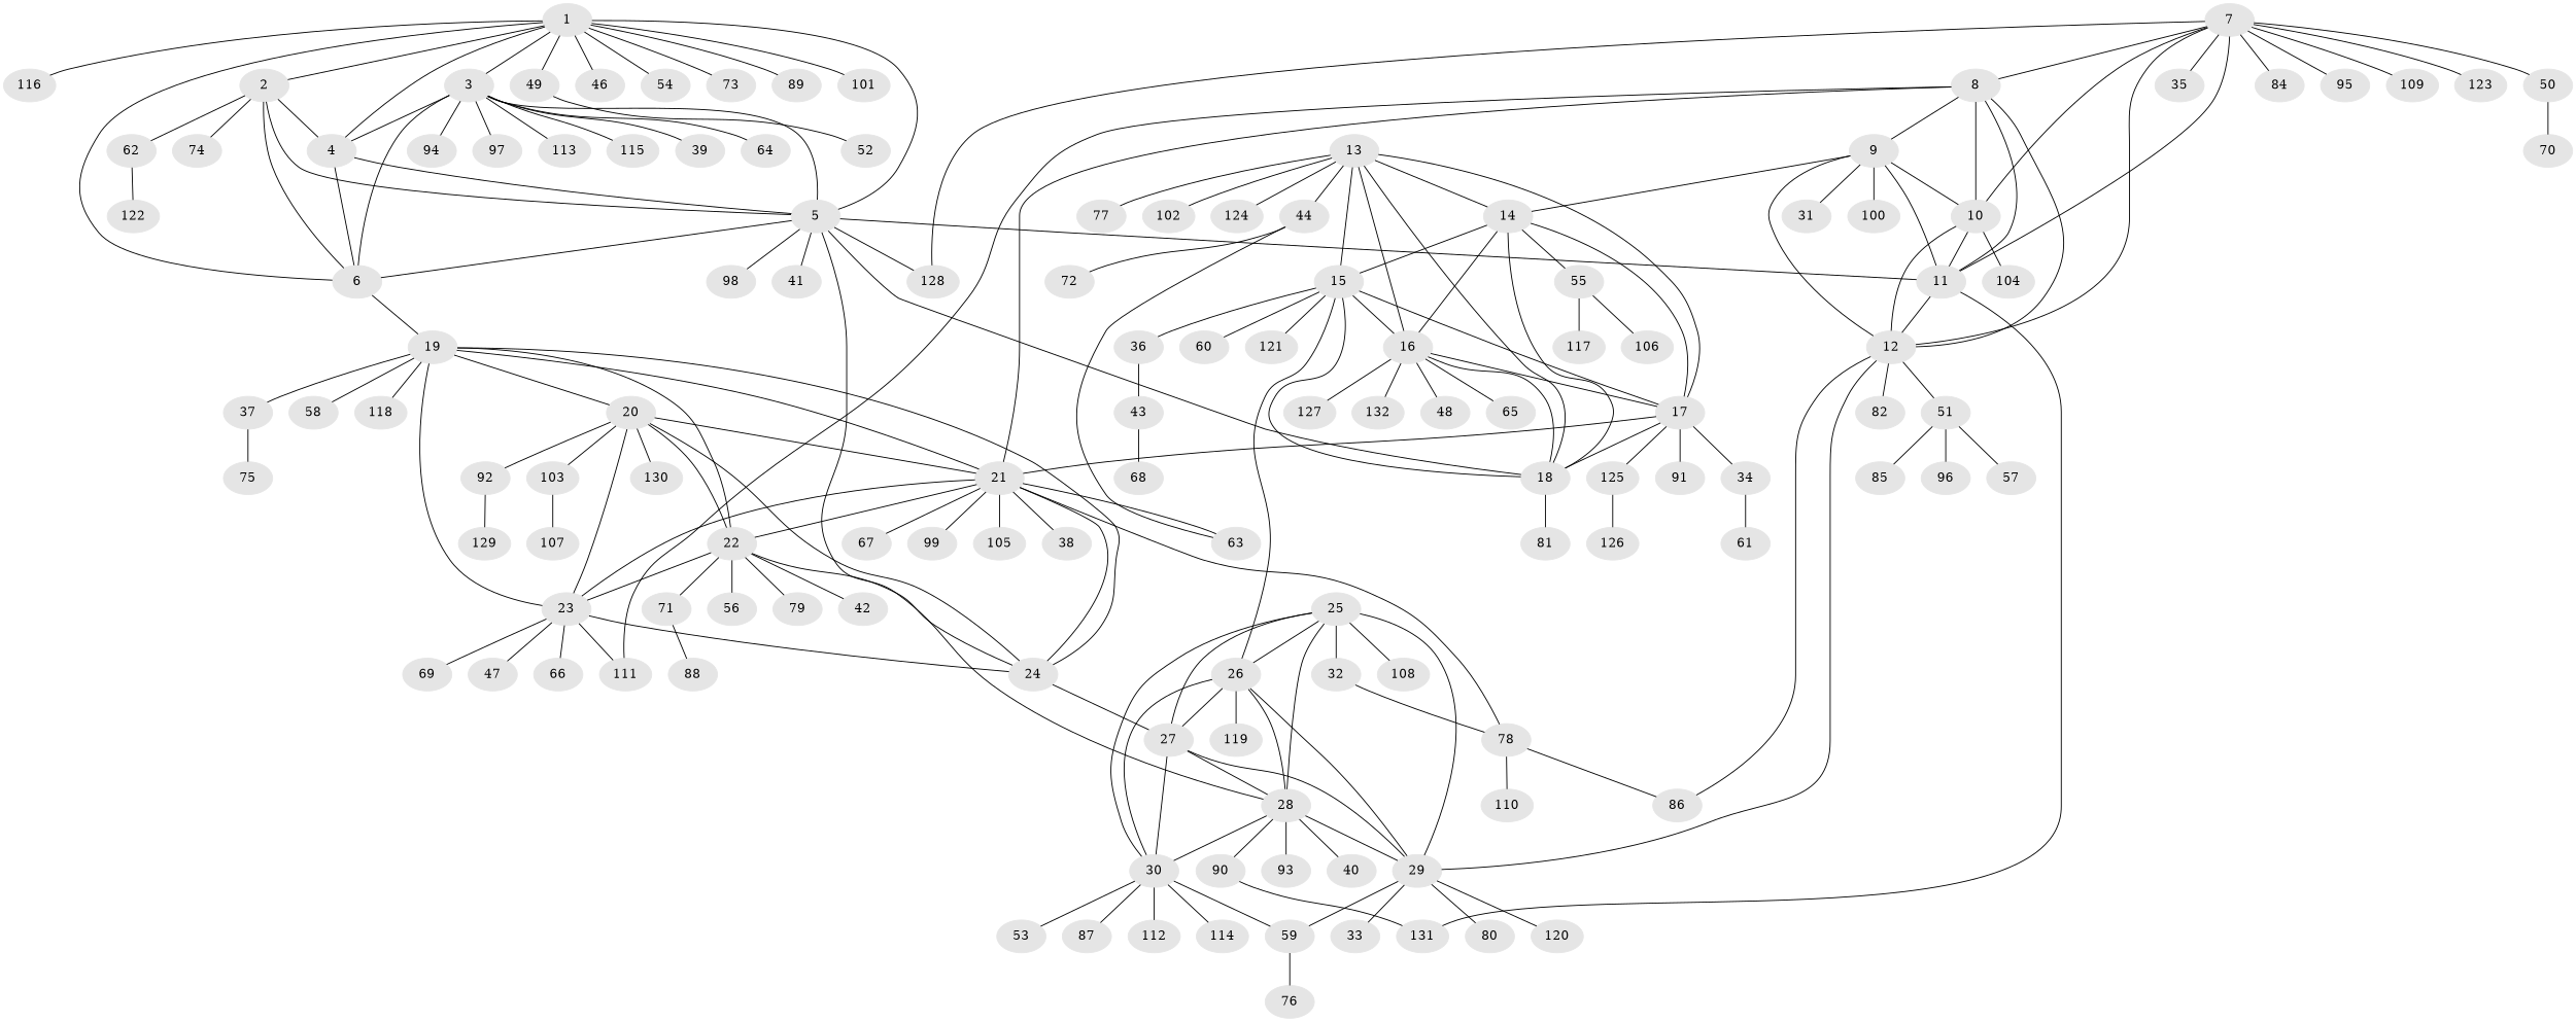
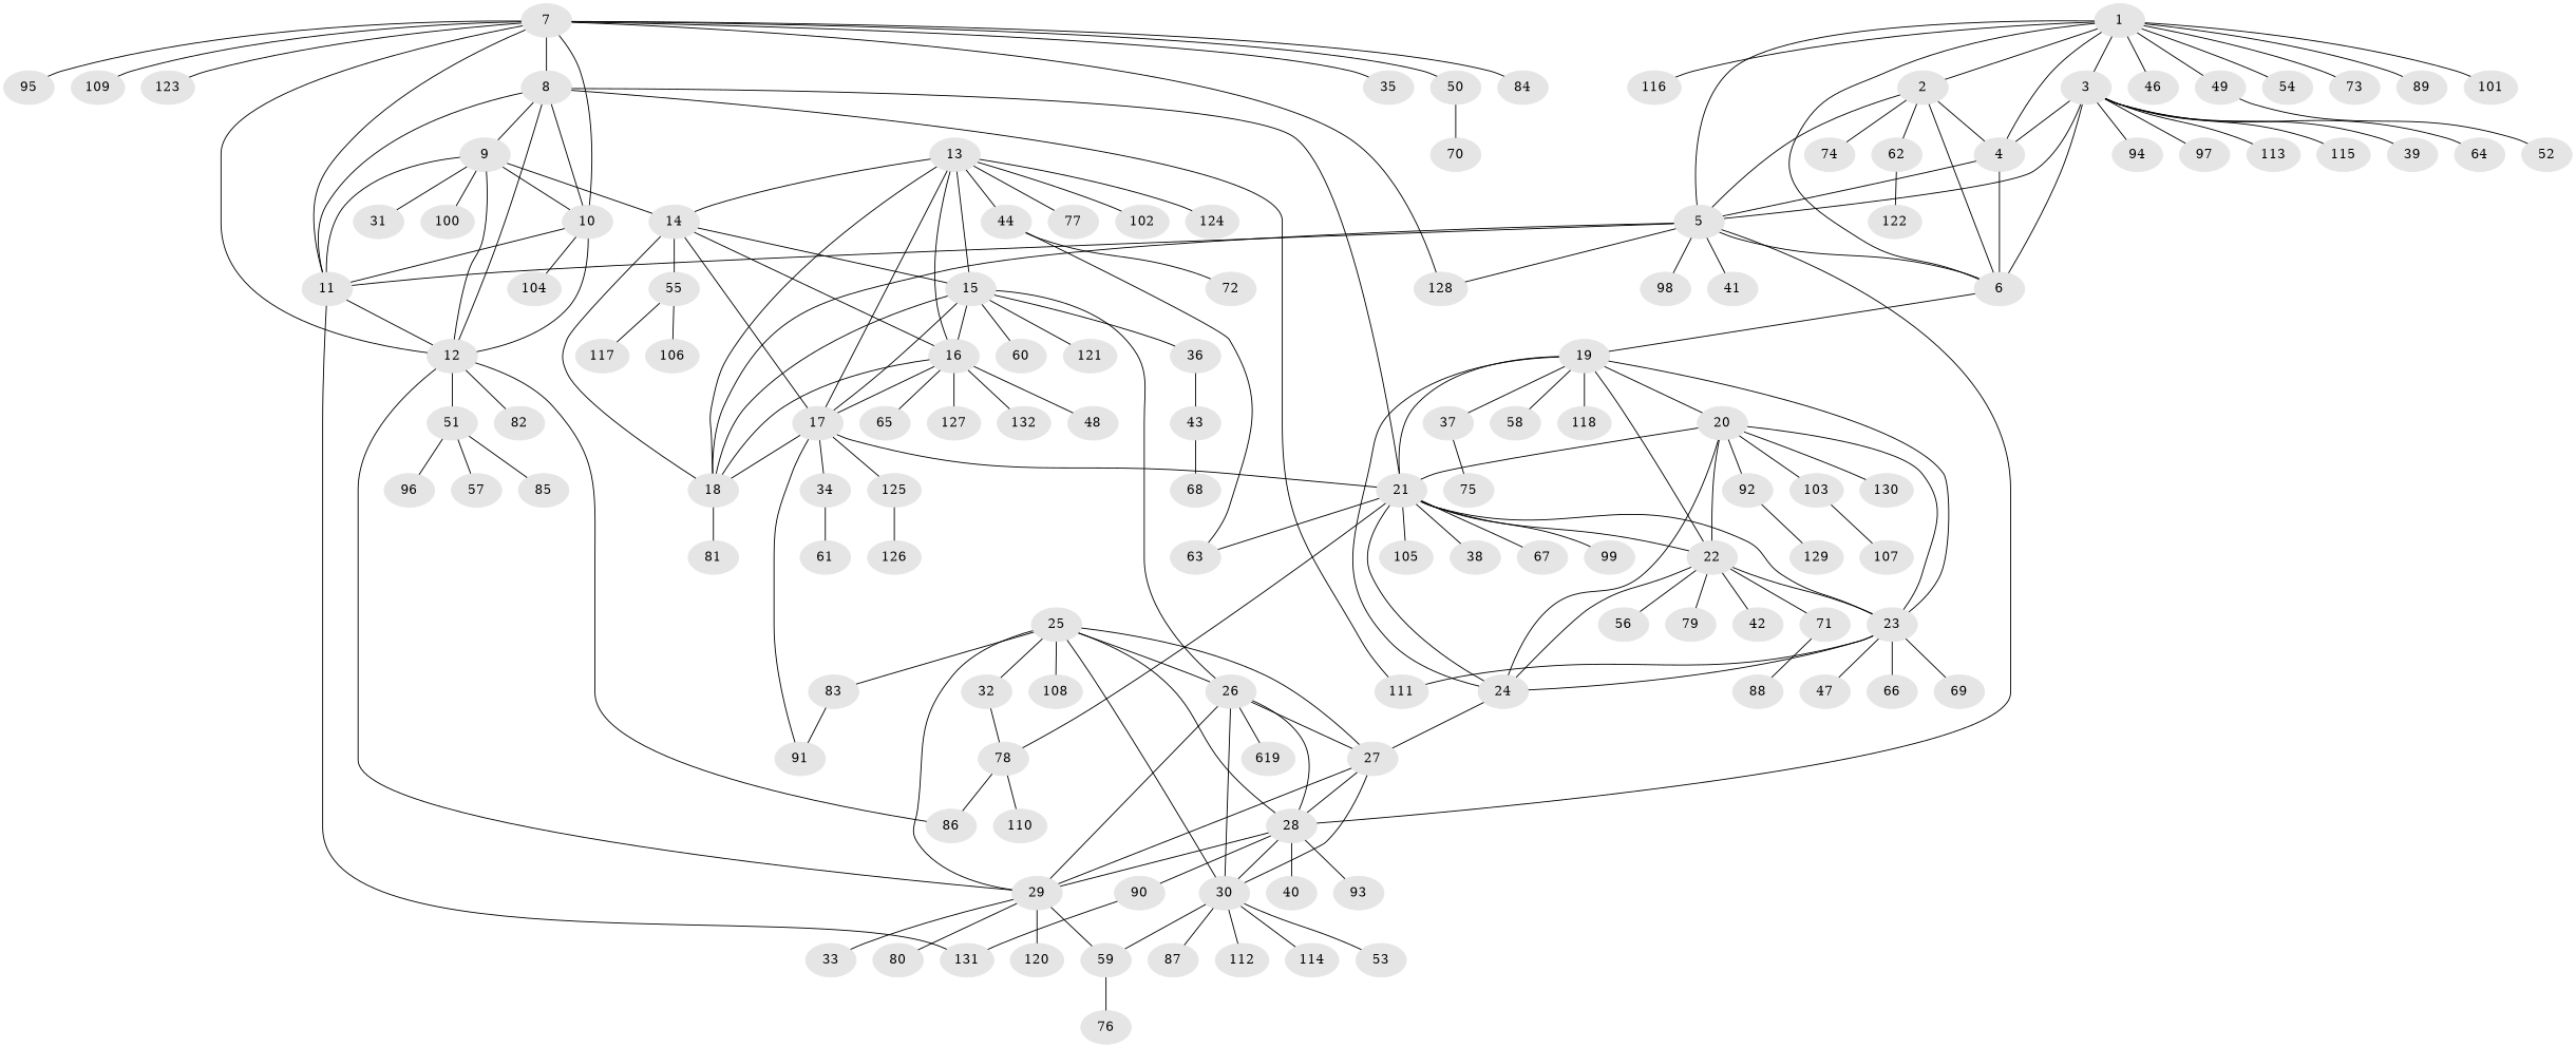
  graph {
    node [color=gray90 style=filled]
    1
    2
    3
    4
    5
    6
    46
    49
    54
    73
    89
    101
    116
    62
    74
    39
    64
    94
    97
    113
    115
    11
    18
    28
    41
    98
    128
    19
    52
    122
    12
    131
    81
    29
    30
    40
    90
    93
    21
    20
    22
    23
    24
    37
    58
    118
    7
    8
    10
    35
    50
    84
    95
    109
    123
    9
    111
    14
    31
    100
    104
    51
    82
    86
    70
    38
    63
    67
    78
    99
    105
    15
    16
    17
    55
    33
    80
    120
    59
    57
    85
    96
    13
    44
    77
    102
    124
    26
    36
    60
    121
    48
    65
    127
    132
    34
    91
    125
    72
    106
    117
    27
-   119
+   119 [label=619]
    43
    61
    126
    92
    103
    130
    42
    56
    71
    79
    47
    66
    69
    75
    129
    107
    110
    88
    25
    32
+   83
    108
    53
    87
    112
    114
    76
    68
    1 -- 2
    1 -- 3
    1 -- 4
    1 -- 5
    1 -- 6
    1 -- 46
    1 -- 49
    1 -- 54
    1 -- 73
    1 -- 89
    1 -- 101
    1 -- 116
    2 -- 4
    2 -- 5
    2 -- 6
    2 -- 62
    2 -- 74
    3 -- 4
    3 -- 5
    3 -- 6
    3 -- 39
    3 -- 64
    3 -- 94
    3 -- 97
    3 -- 113
    3 -- 115
    4 -- 5
    4 -- 6
    5 -- 6
    5 -- 11
    5 -- 18
    5 -- 28
    5 -- 41
    5 -- 98
    5 -- 128
    6 -- 19
    49 -- 52
    62 -- 122
    11 -- 12
    11 -- 131
    18 -- 81
    28 -- 29
    28 -- 30
    28 -- 40
    28 -- 90
    28 -- 93
    19 -- 21
    19 -- 20
    19 -- 22
    19 -- 23
    19 -- 24
    19 -- 37
    19 -- 58
    19 -- 118
    12 -- 29
    12 -- 51
    12 -- 82
    12 -- 86
    29 -- 33
    29 -- 80
    29 -- 120
    29 -- 59
    30 -- 59
    30 -- 53
    30 -- 87
    30 -- 112
    30 -- 114
    90 -- 131
    21 -- 22
    21 -- 23
    21 -- 24
    21 -- 38
    21 -- 63
    21 -- 67
    21 -- 78
    21 -- 99
    21 -- 105
    20 -- 21
    20 -- 22
    20 -- 23
    20 -- 24
    20 -- 92
    20 -- 103
    20 -- 130
    22 -- 23
    22 -- 24
    22 -- 42
    22 -- 56
    22 -- 71
    22 -- 79
    23 -- 24
    23 -- 111
    23 -- 47
    23 -- 66
    23 -- 69
    24 -- 27
    37 -- 75
    7 -- 11
    7 -- 128
    7 -- 12
    7 -- 8
    7 -- 10
    7 -- 35
    7 -- 50
    7 -- 84
    7 -- 95
    7 -- 109
    7 -- 123
    8 -- 11
    8 -- 12
    8 -- 21
    8 -- 10
    8 -- 9
    8 -- 111
    10 -- 11
    10 -- 12
    10 -- 104
    50 -- 70
    9 -- 11
    9 -- 12
    9 -- 10
    9 -- 14
    9 -- 31
    9 -- 100
    14 -- 18
    14 -- 15
    14 -- 16
    14 -- 17
    14 -- 55
    51 -- 57
    51 -- 85
    51 -- 96
    78 -- 86
    78 -- 110
    15 -- 18
    15 -- 16
    15 -- 17
    15 -- 26
    15 -- 36
    15 -- 60
    15 -- 121
    16 -- 18
    16 -- 17
    16 -- 48
    16 -- 65
    16 -- 127
    16 -- 132
    17 -- 18
    17 -- 21
    17 -- 34
    17 -- 91
    17 -- 125
    55 -- 106
    55 -- 117
    59 -- 76
    13 -- 18
    13 -- 14
    13 -- 15
    13 -- 16
    13 -- 17
    13 -- 44
    13 -- 77
    13 -- 102
    13 -- 124
    44 -- 63
    44 -- 72
    26 -- 28
    26 -- 29
    26 -- 30
    26 -- 27
    26 -- 119
    36 -- 43
    34 -- 61
    125 -- 126
    27 -- 28
    27 -- 29
    27 -- 30
    43 -- 68
    92 -- 129
    103 -- 107
    71 -- 88
    25 -- 28
    25 -- 29
    25 -- 30
    25 -- 26
    25 -- 27
    25 -- 32
+   25 -- 83
    25 -- 108
    32 -- 78
+   83 -- 91
  }
